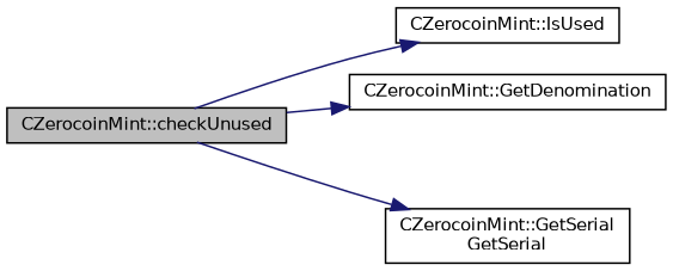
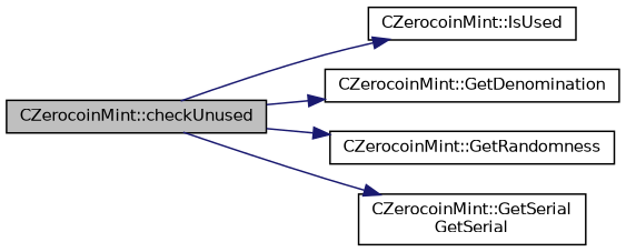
  digraph {
    rankdir=LR
    node [color=black fillcolor=white fontname=Helvetica fontsize=10 shape=record style=filled]
    edge [color=midnightblue fontname=Helvetica fontsize=10 labelfontname=Helvetica labelfontsize=10 style=solid]
    n1 [fillcolor=grey75 fontcolor=black height=0.2 label="CZerocoinMint::checkUnused" width=0.4]
    n2 [height=0.2 label="CZerocoinMint::IsUsed" width=0.4]
    n3 [height=0.2 label="CZerocoinMint::GetDenomination" width=0.4]
+   n4 [height=0.2 label="CZerocoinMint::GetRandomness" width=0.4]
    n5 [height=0.2 label="CZerocoinMint::GetSerial\lGetSerial" width=0.4]
    n1 -> n2
    n1 -> n3
+   n1 -> n4
    n1 -> n5
  }
